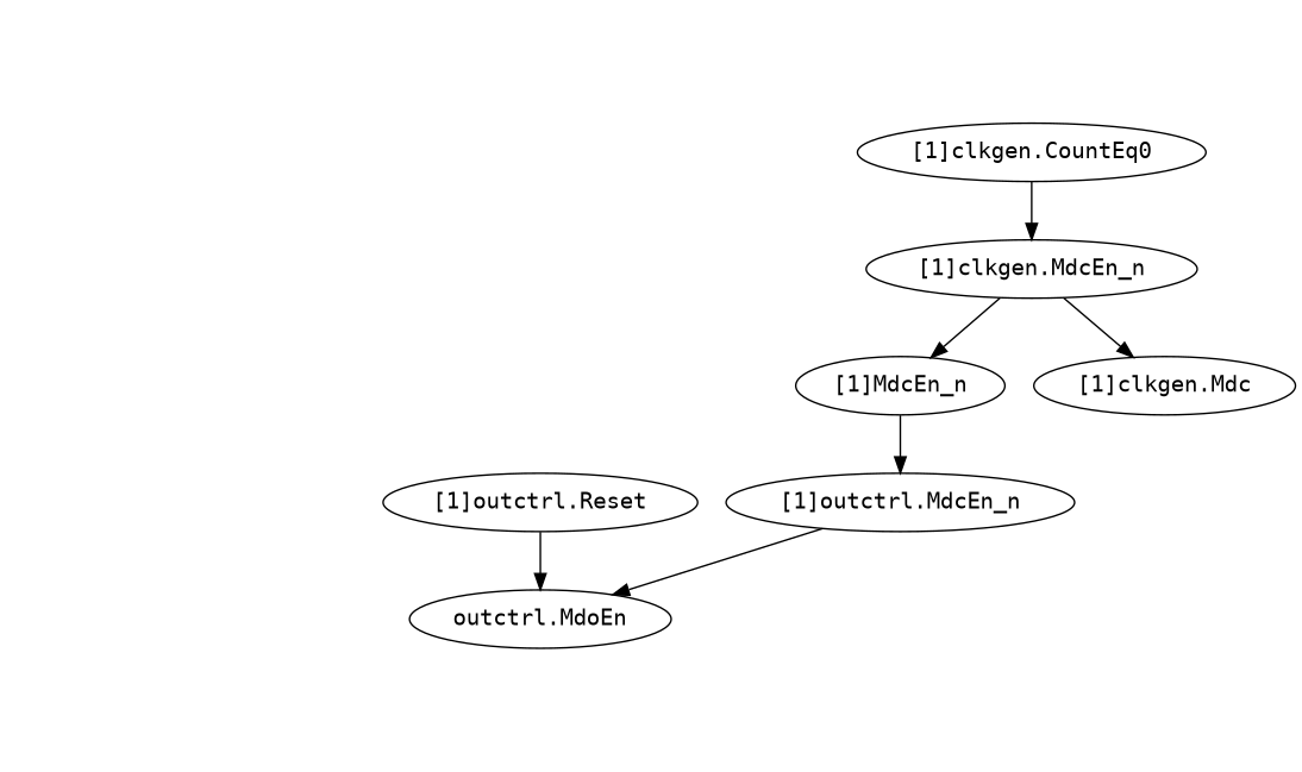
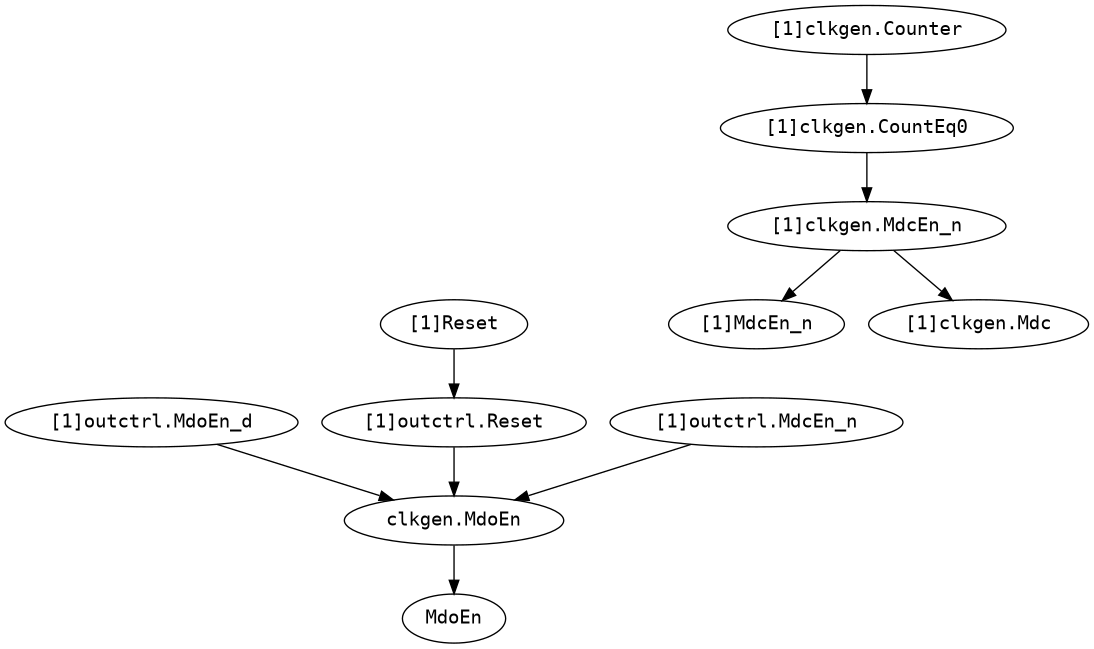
  strict digraph {
    fontname="DejaVu Sans Mono"
    node [complexity=1 fontname="DejaVu Sans Mono" rank=0.0]
    edge [fontname="DejaVu Sans Mono"]
    "[1]MdcEn_n" [importance=0.0450856880635 rank=0.0450856880635]
    "[1]outctrl.MdcEn_n" [importance=0.0351583192765 rank=0.0351583192765]
-   "outctrl.MdoEn" [complexity=0 importance=0.0268118113654]
+   "outctrl.MdoEn" [complexity=0 importance=0.0268118113654 label="clkgen.MdoEn"]
+   MdoEn [complexity=0 importance=0.0128474143982]
+   "[1]outctrl.MdoEn_d" [complexity=3 importance=0.040635642514 rank=0.0135452141713]
    "[1]outctrl.Reset" [importance=0.0595279703479 rank=0.0595279703479]
+   "[1]clkgen.Counter" [complexity=6 importance=0.0846244595309 rank=0.0141040765885]
    "[1]clkgen.CountEq0" [complexity=4 importance=0.0641855640283 rank=0.0160463910071]
    "[1]clkgen.MdcEn_n" [importance=0.0532111052714 rank=0.0532111052714]
    "[1]clkgen.Mdc" [complexity=4 importance=0.0625173541977 rank=0.0156293385494]
-   "[1]MdcEn_n" -> "[1]outctrl.MdcEn_n"
+   "[1]Reset" [importance=0.0653926927016 rank=0.0653926927016]
    "[1]outctrl.MdcEn_n" -> "outctrl.MdoEn"
+   "outctrl.MdoEn" -> MdoEn
+   "[1]outctrl.MdoEn_d" -> "outctrl.MdoEn"
    "[1]outctrl.Reset" -> "outctrl.MdoEn"
+   "[1]clkgen.Counter" -> "[1]clkgen.CountEq0"
    "[1]clkgen.CountEq0" -> "[1]clkgen.MdcEn_n"
    "[1]clkgen.MdcEn_n" -> "[1]MdcEn_n"
    "[1]clkgen.MdcEn_n" -> "[1]clkgen.Mdc"
+   "[1]Reset" -> "[1]outctrl.Reset"
  }
